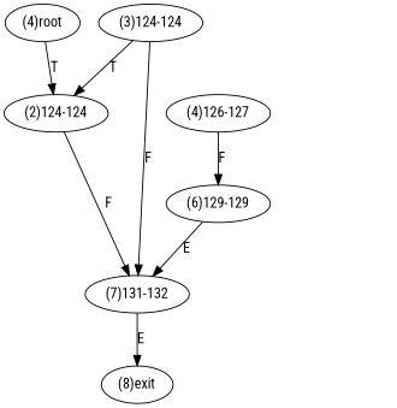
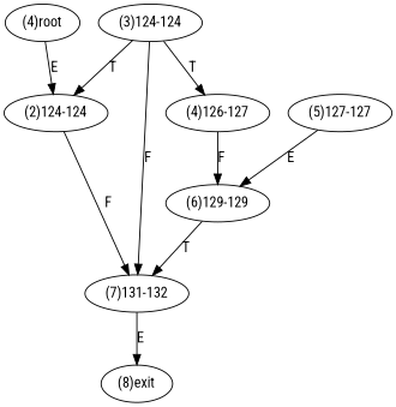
  digraph {
    fontname="Roboto Condensed"
    node [fontname="Roboto Condensed"]
    edge [fontname="Roboto Condensed"]
    n1 [label="(4)root"]
    n2 [label="(2)124-124"]
    n3 [label="(7)131-132"]
    n4 [label="(3)124-124"]
    n5 [label="(4)126-127"]
    n6 [label="(8)exit"]
    n7 [label="(6)129-129"]
-   n1 -> n2 [label=T]
+   n8 [label="(5)127-127"]
+   n1 -> n2 [label=E]
    n2 -> n3 [label=F]
    n3 -> n6 [label=E]
    n4 -> n2 [label=T]
    n4 -> n3 [label=F]
+   n4 -> n5 [label=T]
    n5 -> n7 [label=F]
-   n7 -> n3 [label=E]
+   n7 -> n3 [label=T]
+   n8 -> n7 [label=E]
  }
